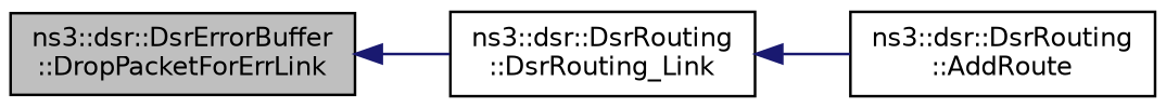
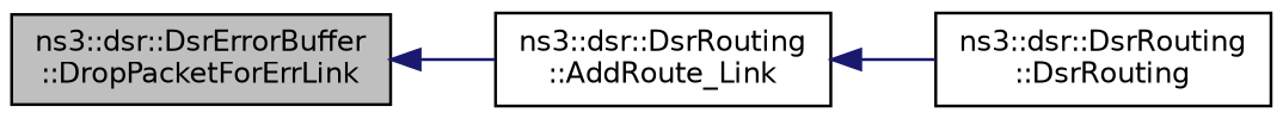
  digraph {
    rankdir=LR
    node [color=black fillcolor=white fontname=Helvetica fontsize=10 shape=record style=filled]
    edge [color=midnightblue dir=back fontname=Helvetica fontsize=10 labelfontname=Helvetica labelfontsize=10 style=solid]
    n1 [fillcolor=grey75 fontcolor=black height=0.2 label="ns3::dsr::DsrErrorBuffer\l::DropPacketForErrLink" width=0.4]
-   n2 [height=0.2 label="ns3::dsr::DsrRouting\l::DsrRouting_Link" width=0.4]
-   n3 [height=0.2 label="ns3::dsr::DsrRouting\l::AddRoute" width=0.4]
+   n2 [height=0.2 label="ns3::dsr::DsrRouting\l::AddRoute_Link" width=0.4]
+   n3 [height=0.2 label="ns3::dsr::DsrRouting\l::DsrRouting" width=0.4]
    n1 -> n2
    n2 -> n3
  }
